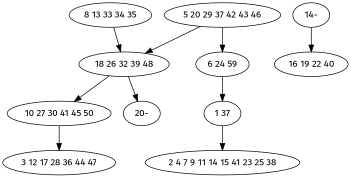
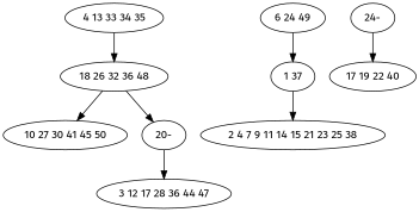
  digraph {
    fontname="Fira Sans"
    node [fontname="Fira Sans"]
    edge [fontname="Fira Sans"]
-   n1 [label="5 20 29 37 42 43 46"]
-   n2 [label="18 26 32 39 48"]
-   n3 [label="6 24 59"]
+   n2 [label="18 26 32 36 48"]
+   n3 [label="6 24 49"]
    n4 [label="10 27 30 41 45 50"]
    n5 [label="20-"]
    n6 [label="1 37"]
-   n7 [label="8 13 33 34 35"]
+   n7 [label="4 13 33 34 35"]
    n8 [label="3 12 17 28 36 44 47"]
-   n9 [label="2 4 7 9 11 14 15 41 23 25 38"]
-   n10 [label="14-"]
-   n11 [label="16 19 22 40"]
-   n1 -> n2
-   n1 -> n3
+   n9 [label="2 4 7 9 11 14 15 21 23 25 38"]
+   n10 [label="24-"]
+   n11 [label="17 19 22 40"]
    n2 -> n4
    n2 -> n5
    n3 -> n6
-   n4 -> n8
+   n5 -> n8
    n6 -> n9
    n7 -> n2
    n10 -> n11
  }
